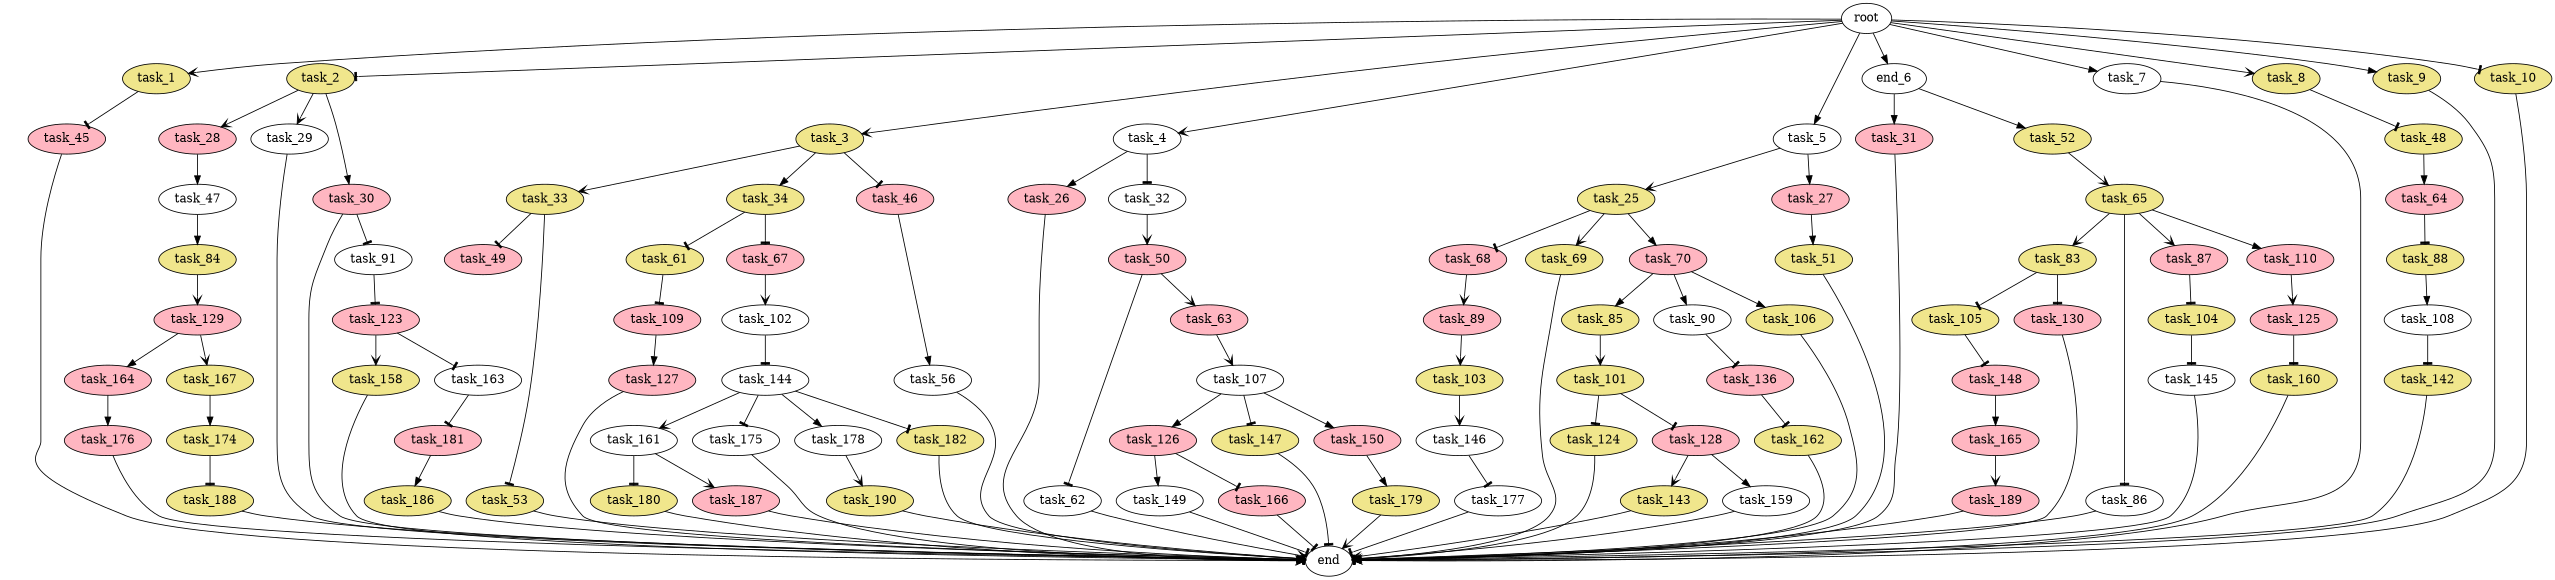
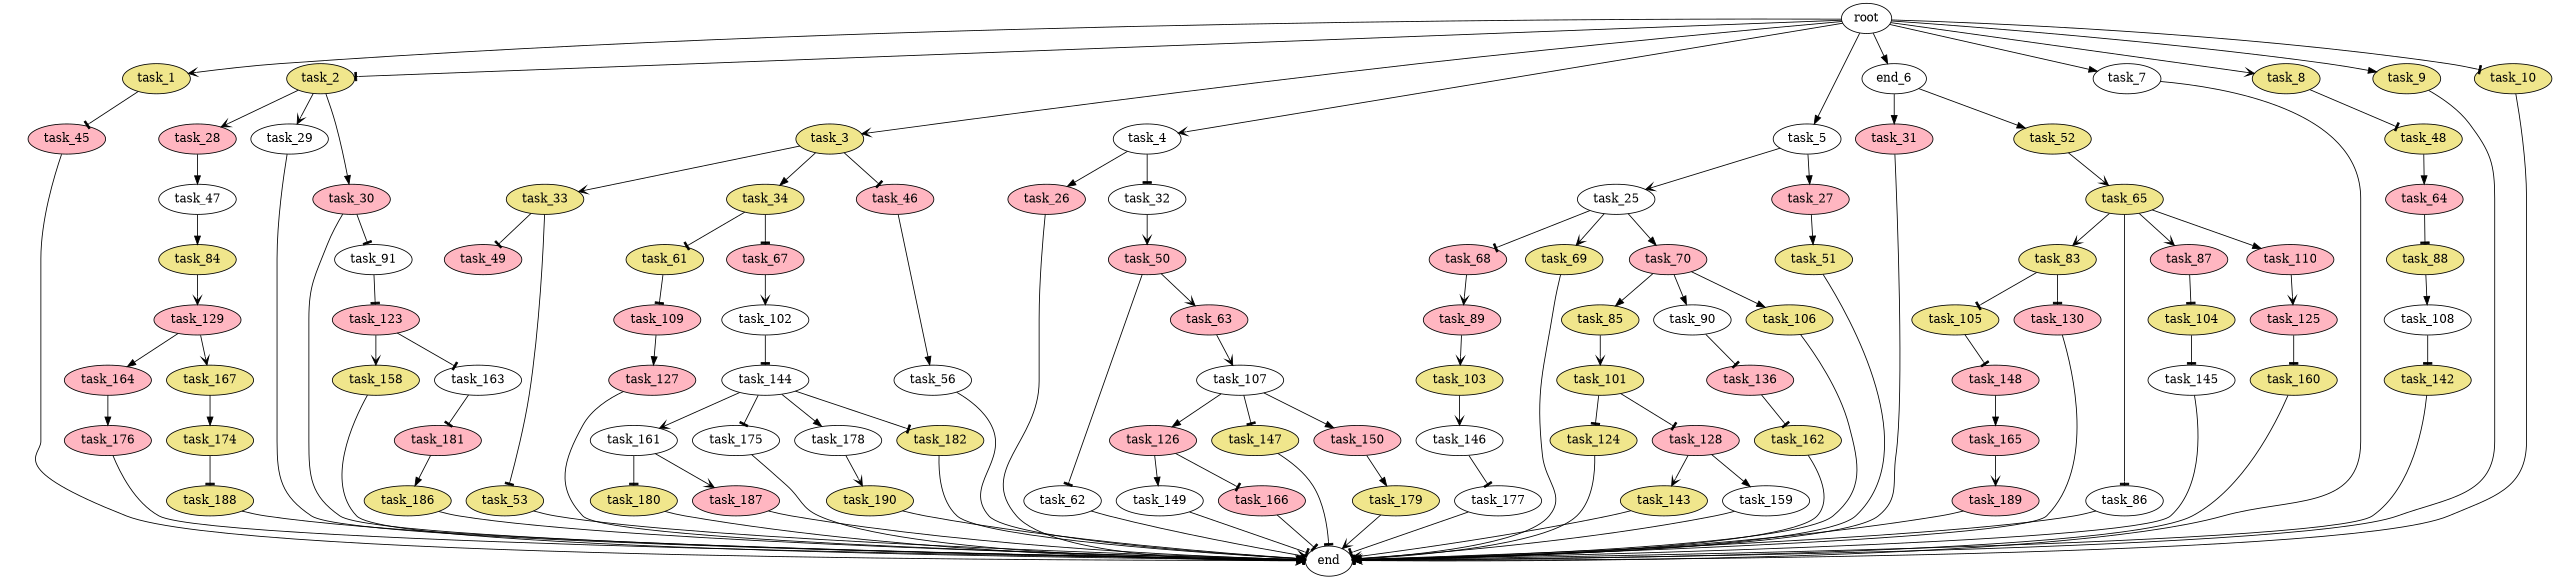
  digraph {
    node [fillcolor=khaki style=filled]
    edge [arrowhead=tee]
    root [fillcolor=white]
    task_1
    task_2
    task_3
    task_4 [fillcolor=white]
    task_5 [fillcolor=white]
    n7 [fillcolor=white label=end_6]
    task_7 [fillcolor=white]
    task_8
    task_9
    task_10
    task_45 [fillcolor=lightpink]
    task_28 [fillcolor=lightpink]
    task_29 [fillcolor=white]
    task_30 [fillcolor=lightpink]
    task_33
    task_34
    task_46 [fillcolor=lightpink]
    task_26 [fillcolor=lightpink]
    task_32 [fillcolor=white]
-   task_25
+   task_25 [fillcolor=white]
    task_27 [fillcolor=lightpink]
    task_31 [fillcolor=lightpink]
    task_52
    end [fillcolor=white]
    task_48
    task_47 [fillcolor=white]
    task_91 [fillcolor=white]
    task_49 [fillcolor=lightpink]
    task_53
    task_61
    task_67 [fillcolor=lightpink]
    n33 [fillcolor=white label=task_56]
    task_50 [fillcolor=lightpink]
    task_68 [fillcolor=lightpink]
    task_69
    task_70 [fillcolor=lightpink]
    task_51
    task_65
    task_64 [fillcolor=lightpink]
    task_89 [fillcolor=lightpink]
    task_85
    task_90 [fillcolor=white]
    task_106
    task_84
    task_62 [fillcolor=white]
    task_63 [fillcolor=lightpink]
    task_109 [fillcolor=lightpink]
    task_102 [fillcolor=white]
    task_129 [fillcolor=lightpink]
    task_88
    task_123 [fillcolor=lightpink]
    task_107 [fillcolor=white]
    task_83
    task_86 [fillcolor=white]
    task_87 [fillcolor=lightpink]
    task_110 [fillcolor=lightpink]
    task_127 [fillcolor=lightpink]
    task_126 [fillcolor=lightpink]
    task_147
    task_150 [fillcolor=lightpink]
    task_108 [fillcolor=white]
    task_105
    task_130 [fillcolor=lightpink]
    task_104
    task_125 [fillcolor=lightpink]
    task_144 [fillcolor=white]
    task_103
    task_101
    n70 [fillcolor=lightpink label=task_136]
    task_148 [fillcolor=lightpink]
    task_164 [fillcolor=lightpink]
    task_167
    task_124
    task_128 [fillcolor=lightpink]
    task_145 [fillcolor=white]
    task_142
    task_146 [fillcolor=white]
    task_162
    task_158
    task_163 [fillcolor=white]
    task_143
    task_159 [fillcolor=white]
    task_161 [fillcolor=white]
    task_175 [fillcolor=white]
    task_178 [fillcolor=white]
    task_182
    task_177 [fillcolor=white]
    task_165 [fillcolor=lightpink]
    task_149 [fillcolor=white]
    task_166 [fillcolor=lightpink]
    task_179
    task_160
    task_181 [fillcolor=lightpink]
    task_176 [fillcolor=lightpink]
    task_174
    task_180
    task_187 [fillcolor=lightpink]
    task_190
    task_189 [fillcolor=lightpink]
    task_186
    task_188
    root -> task_1 [arrowhead=vee]
    root -> task_2
    root -> task_3 [arrowhead=vee]
    root -> task_4 [arrowhead=vee]
    root -> task_5 [arrowhead=normal]
    root -> n7 [arrowhead=normal]
    root -> task_7 [arrowhead=normal]
    root -> task_8 [arrowhead=vee]
    root -> task_9 [arrowhead=normal]
    root -> task_10
    task_1 -> task_45
    task_2 -> task_28 [arrowhead=vee]
    task_2 -> task_29 [arrowhead=vee]
    task_2 -> task_30 [arrowhead=normal]
    task_3 -> task_33 [arrowhead=vee]
    task_3 -> task_34 [arrowhead=normal]
    task_3 -> task_46
    task_4 -> task_26 [arrowhead=normal]
    task_4 -> task_32
    task_5 -> task_25 [arrowhead=vee]
    task_5 -> task_27 [arrowhead=normal]
    n7 -> task_31 [arrowhead=normal]
    n7 -> task_52 [arrowhead=normal]
    task_7 -> end [arrowhead=normal]
    task_8 -> task_48
    task_9 -> end [arrowhead=normal]
    task_10 -> end
    task_45 -> end [arrowhead=vee]
    task_28 -> task_47 [arrowhead=normal]
    task_29 -> end [arrowhead=normal]
    task_30 -> end [arrowhead=normal]
    task_30 -> task_91
    task_33 -> task_49
    task_33 -> task_53
    task_34 -> task_61
    task_34 -> task_67
    task_46 -> n33 [arrowhead=normal]
    task_26 -> end [arrowhead=vee]
    task_32 -> task_50 [arrowhead=vee]
    task_25 -> task_68
    task_25 -> task_69 [arrowhead=vee]
    task_25 -> task_70 [arrowhead=normal]
    task_27 -> task_51 [arrowhead=normal]
    task_31 -> end [arrowhead=vee]
    task_52 -> task_65 [arrowhead=vee]
    task_48 -> task_64 [arrowhead=normal]
    task_47 -> task_84 [arrowhead=normal]
    task_91 -> task_123
    task_53 -> end [arrowhead=normal]
    task_61 -> task_109
    task_67 -> task_102 [arrowhead=vee]
    n33 -> end
    task_50 -> task_62
    task_50 -> task_63 [arrowhead=vee]
    task_68 -> task_89 [arrowhead=vee]
    task_69 -> end [arrowhead=normal]
    task_70 -> task_85 [arrowhead=normal]
    task_70 -> task_90 [arrowhead=normal]
    task_70 -> task_106 [arrowhead=normal]
    task_51 -> end
    task_65 -> task_83 [arrowhead=vee]
    task_65 -> task_86
    task_65 -> task_87 [arrowhead=vee]
    task_65 -> task_110 [arrowhead=normal]
    task_64 -> task_88
    task_89 -> task_103 [arrowhead=vee]
    task_85 -> task_101 [arrowhead=vee]
    task_90 -> n70
    task_106 -> end [arrowhead=normal]
    task_84 -> task_129 [arrowhead=vee]
    task_62 -> end [arrowhead=vee]
    task_63 -> task_107 [arrowhead=vee]
    task_109 -> task_127 [arrowhead=normal]
    task_102 -> task_144
    task_129 -> task_164 [arrowhead=normal]
    task_129 -> task_167 [arrowhead=vee]
    task_88 -> task_108 [arrowhead=normal]
    task_123 -> task_158 [arrowhead=vee]
    task_123 -> task_163
    task_107 -> task_126 [arrowhead=normal]
    task_107 -> task_147
    task_107 -> task_150 [arrowhead=normal]
    task_83 -> task_105
    task_83 -> task_130
    task_86 -> end [arrowhead=normal]
    task_87 -> task_104
    task_110 -> task_125 [arrowhead=vee]
    task_127 -> end
    task_126 -> task_149 [arrowhead=normal]
    task_126 -> task_166
    task_147 -> end
    task_150 -> task_179 [arrowhead=normal]
    task_108 -> task_142
    task_105 -> task_148
    task_130 -> end
    task_104 -> task_145
    task_125 -> task_160
    task_144 -> task_161 [arrowhead=vee]
    task_144 -> task_175
    task_144 -> task_178 [arrowhead=normal]
    task_144 -> task_182
    task_103 -> task_146 [arrowhead=vee]
    task_101 -> task_124
    task_101 -> task_128
    n70 -> task_162
    task_148 -> task_165 [arrowhead=normal]
    task_164 -> task_176 [arrowhead=normal]
    task_167 -> task_174 [arrowhead=normal]
    task_124 -> end
    task_128 -> task_143 [arrowhead=vee]
    task_128 -> task_159 [arrowhead=normal]
    task_145 -> end
    task_142 -> end
    task_146 -> task_177
    task_162 -> end [arrowhead=vee]
    task_158 -> end
    task_163 -> task_181
    task_143 -> end [arrowhead=vee]
    task_159 -> end [arrowhead=vee]
    task_161 -> task_180
    task_161 -> task_187 [arrowhead=vee]
    task_175 -> end [arrowhead=normal]
    task_178 -> task_190 [arrowhead=vee]
    task_182 -> end [arrowhead=normal]
    task_177 -> end
    task_165 -> task_189 [arrowhead=vee]
    task_149 -> end
    task_166 -> end
    task_179 -> end [arrowhead=vee]
    task_160 -> end
    task_181 -> task_186 [arrowhead=normal]
    task_176 -> end
    task_174 -> task_188
    task_180 -> end [arrowhead=normal]
    task_187 -> end
    task_190 -> end [arrowhead=normal]
    task_189 -> end [arrowhead=normal]
    task_186 -> end
    task_188 -> end [arrowhead=vee]
  }
